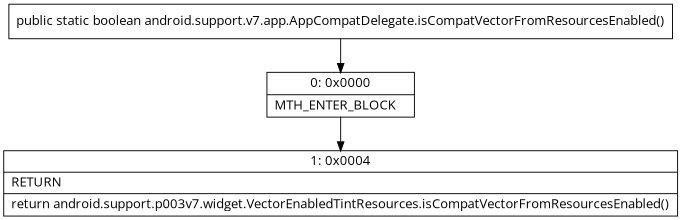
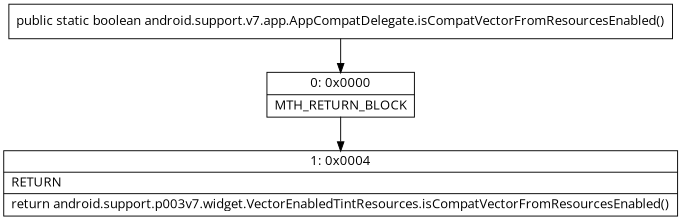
  digraph {
    fontname="Open Sans"
    node [shape=record fontname="Open Sans"]
    edge [fontname="Open Sans"]
-   n1 [label="{0\:\ 0x0000|MTH_ENTER_BLOCK\l}"]
+   n1 [label="{0\:\ 0x0000|MTH_RETURN_BLOCK\l}"]
    n2 [label="{1\:\ 0x0004|RETURN\l|return android.support.p003v7.widget.VectorEnabledTintResources.isCompatVectorFromResourcesEnabled()\l}"]
    n3 [label="{public static boolean android.support.v7.app.AppCompatDelegate.isCompatVectorFromResourcesEnabled() }"]
    n1 -> n2
    n3 -> n1
  }
